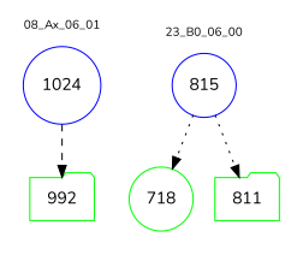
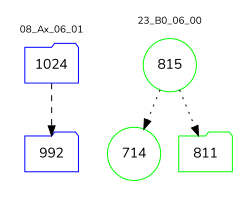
  digraph {
    fontname=Nunito
    node [color=green fontname=Nunito shape=circle]
    edge [arrowhead=normal color=black fontname=Nunito style=dotted]
-   n1 [color=blue label=1024]
-   n2 [label=992 shape=folder]
-   n3 [color=blue label=815]
-   n4 [label=718]
+   n1 [color=blue label=1024 shape=folder]
+   n2 [color=blue label=992 shape=folder]
+   n3 [label=815]
+   n4 [label=714]
    n5 [label=811 shape=folder]
    subgraph cluster_1 {
      color=white
      fontsize=10
      label="08_Ax_06_01"
      n1
      n2
    }
    subgraph cluster_2 {
      color=white
      fontsize=10
      label="23_B0_06_00"
      n3
      n4
      n5
    }
    n1 -> n2 [style=dashed]
    n3 -> n4
    n3 -> n5
  }
